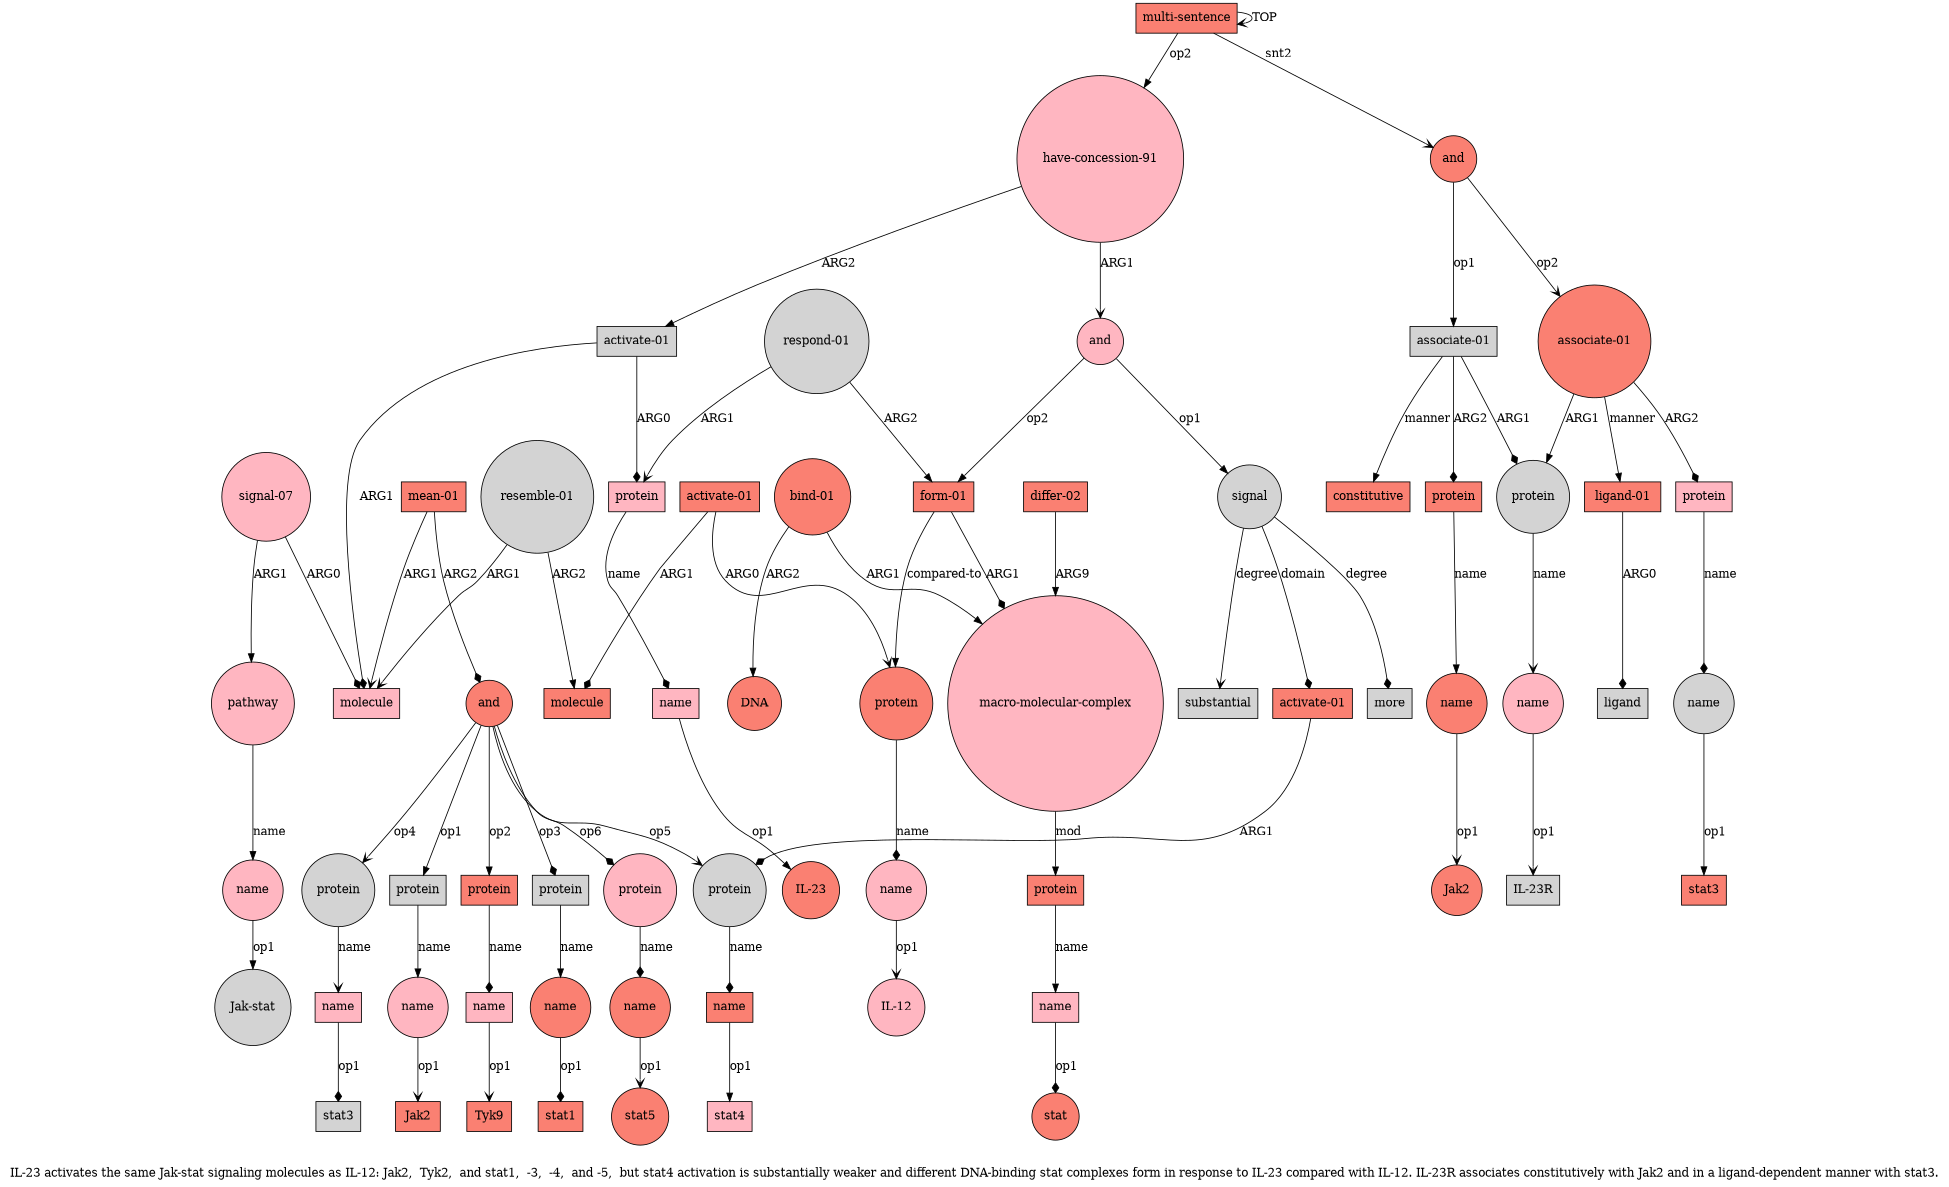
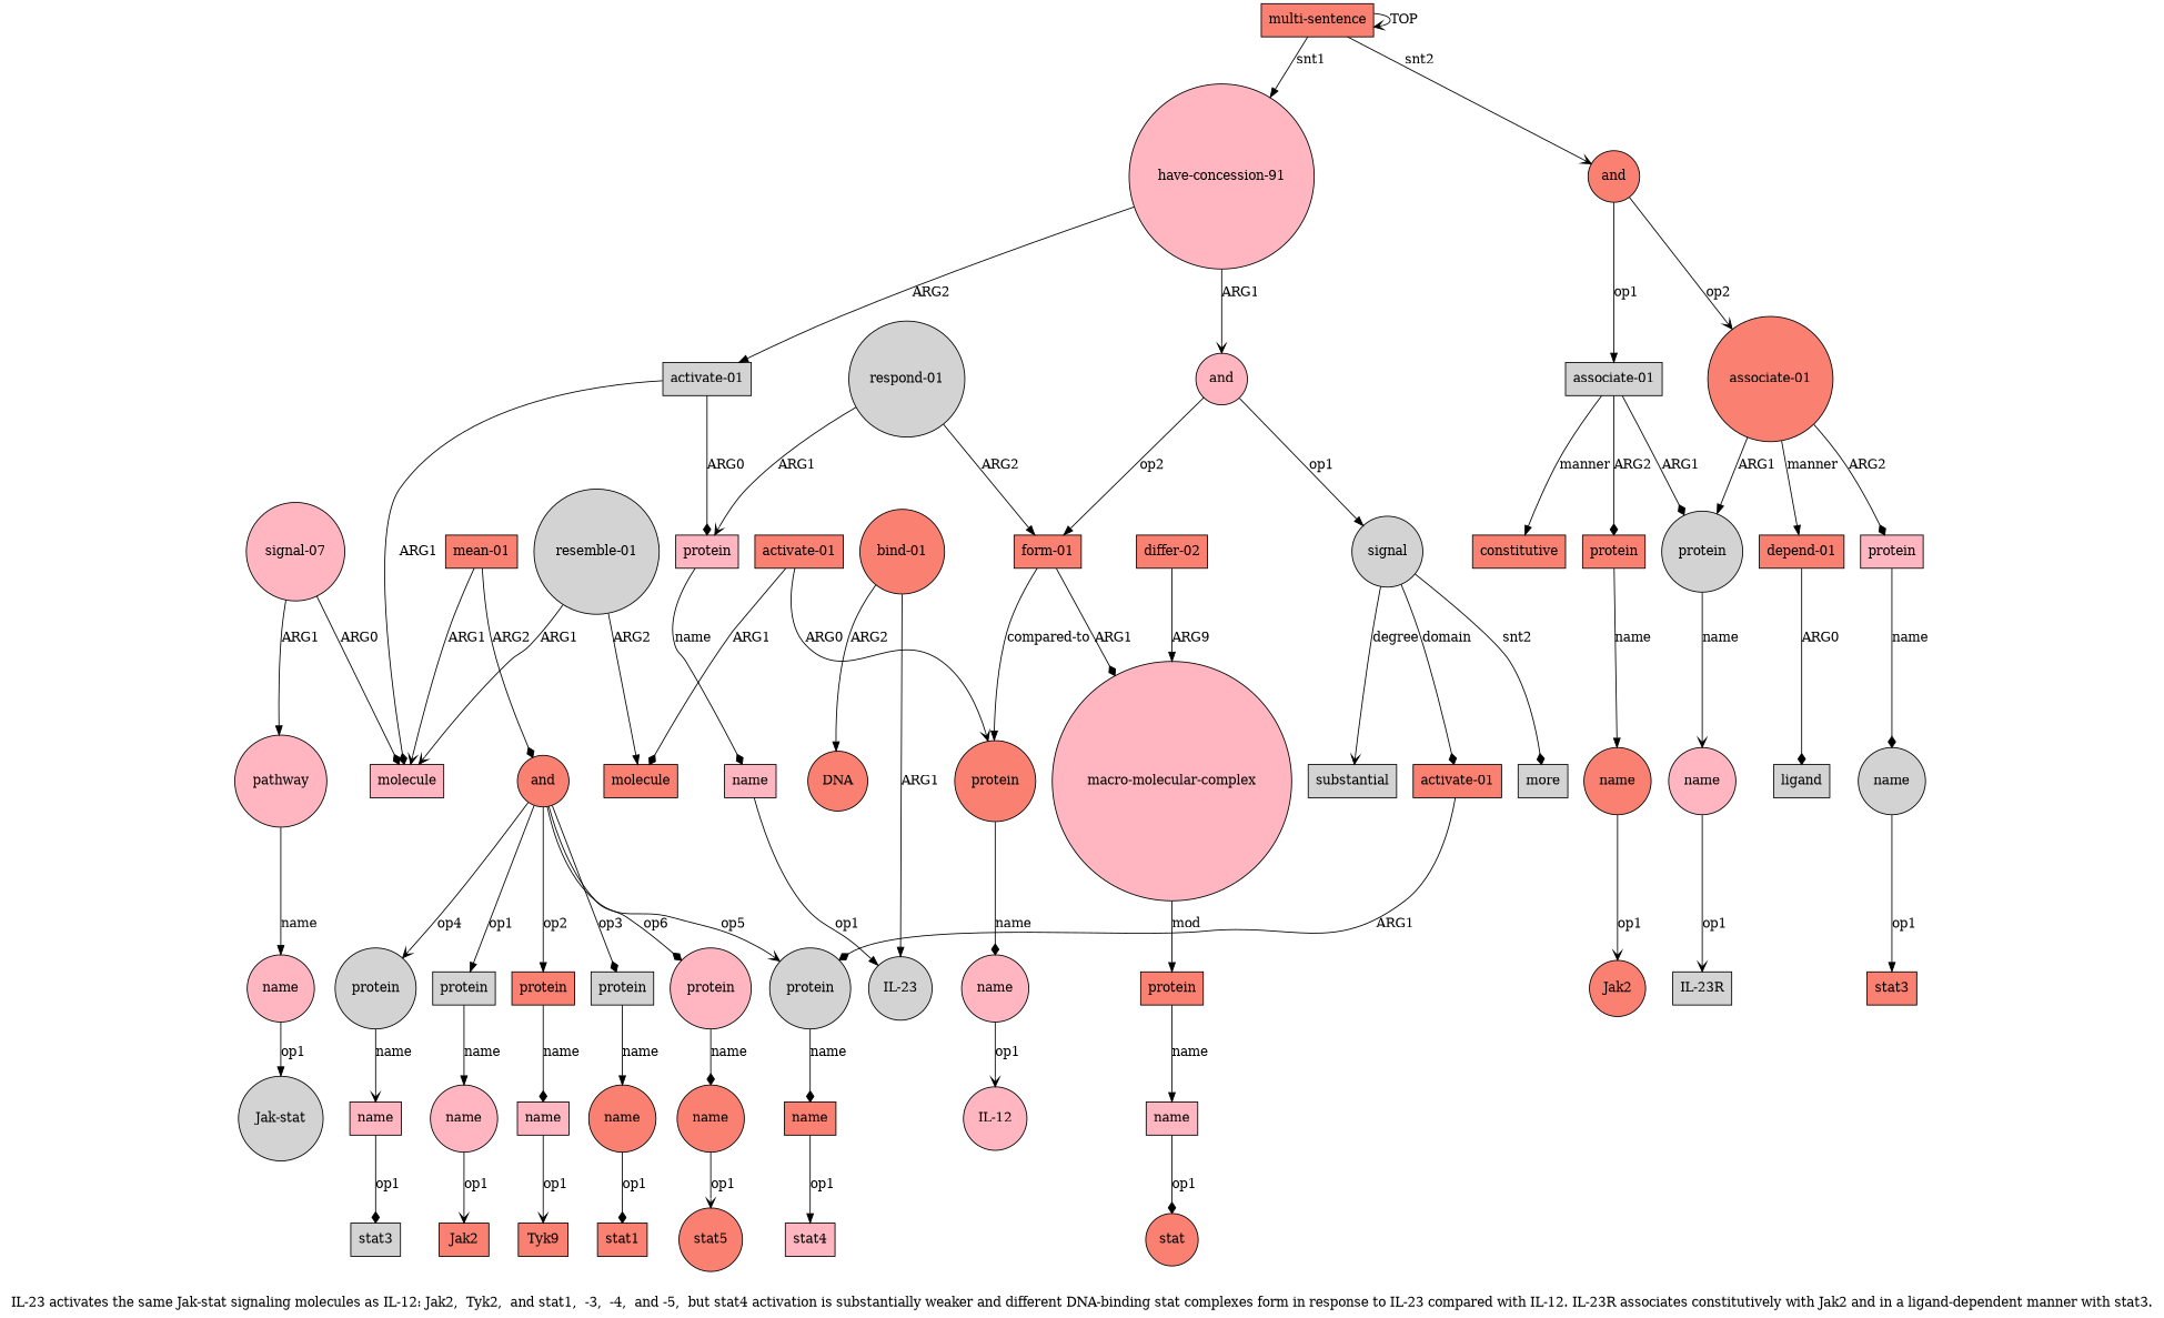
  digraph {
    label="IL-23 activates the same Jak-stat signaling molecules as IL-12: Jak2,  Tyk2,  and stat1,  -3,  -4,  and -5,  but stat4 activation is substantially weaker and different DNA-binding stat complexes form in response to IL-23 compared with IL-12. IL-23R associates constitutively with Jak2 and in a ligand-dependent manner with stat3."
    node [color=black fillcolor=salmon gold_ind=-1 gold_label=name shape=box style=filled test_ind=-1 test_label=name]
    edge [arrowhead=normal color=black gold_label=op1 test_label=op1]
    n1 [fillcolor=lightpink gold_ind=20 gold_label=molecule label=molecule test_ind=20 test_label=molecule]
    n2 [fillcolor=lightpink gold_ind=21 gold_label="signal-07" label="signal-07" shape=circle test_ind=21 test_label="signal-07"]
    n3 [fillcolor=lightpink gold_ind=22 gold_label=pathway label=pathway shape=circle test_ind=22 test_label=pathway]
    n4 [fillcolor=lightpink gold_ind=23 label=name shape=circle test_ind=23]
    n5 [fillcolor=lightgrey gold_label="Jak-stat" label="Jak-stat" shape=circle test_label="Jak-stat"]
    n6 [gold_ind=24 gold_label="mean-01" label="mean-01" test_ind=24 test_label="mean-01"]
    n7 [gold_ind=25 gold_label=and label=and shape=circle test_ind=25 test_label=and]
    n8 [fillcolor=lightgrey gold_ind=26 gold_label=protein label=protein test_ind=26 test_label=protein]
    n9 [gold_ind=28 gold_label=protein label=protein test_ind=28 test_label=protein]
    n10 [fillcolor=lightgrey gold_ind=30 gold_label=protein label=protein test_ind=30 test_label=protein]
    n11 [fillcolor=lightpink gold_ind=36 gold_label=protein label=protein shape=circle test_ind=36 test_label=protein]
    n12 [fillcolor=lightgrey gold_ind=34 gold_label=protein label=protein shape=circle test_ind=34 test_label=protein]
    n13 [fillcolor=lightgrey gold_ind=32 gold_label=protein label=protein shape=circle test_ind=32 test_label=protein]
    n14 [fillcolor=lightpink gold_ind=27 label=name shape=circle test_ind=27]
    n15 [fillcolor=lightpink gold_ind=29 label=name test_ind=29]
    n16 [gold_ind=31 label=name shape=circle test_ind=31]
    n17 [gold_ind=37 label=name shape=circle test_ind=37]
    n18 [gold_ind=35 label=name test_ind=35]
    n19 [fillcolor=lightpink gold_ind=33 label=name test_ind=33]
    n20 [gold_label=Jak2 label=Jak2 test_label=Jak2]
    n21 [gold_label=Tyk2 label=Tyk9 test_label=Tyk2]
    n22 [gold_label=stat1 label=stat1 test_label=stat1]
    n23 [gold_label=stat5 label=stat5 shape=circle test_label=stat5]
    n24 [fillcolor=lightpink gold_label=stat4 label=stat4 test_label=stat4]
    n25 [fillcolor=lightgrey gold_label=stat3 label=stat3 test_label=stat3]
    n26 [fillcolor=lightgrey gold_label="IL-23R" label="IL-23R" test_label="IL-23R"]
-   n27 [gold_ind=51 gold_label="depend-01" label="ligand-01" test_ind=51 test_label="depend-01"]
+   n27 [gold_ind=51 gold_label="depend-01" label="depend-01" test_ind=51 test_label="depend-01"]
    n28 [fillcolor=lightgrey gold_ind=52 gold_label=ligand label=ligand test_ind=52 test_label=ligand]
    n29 [fillcolor=lightgrey gold_ind=50 label=name shape=circle test_ind=50]
    n30 [gold_label=stat3 label=stat3 test_label=stat3]
    n31 [gold_label=stat label=stat shape=circle test_label=stat]
    n32 [fillcolor=lightpink gold_ind=15 gold_label=protein label=protein test_ind=15 test_label=protein]
    n33 [fillcolor=lightpink gold_ind=16 label=name test_ind=16]
-   n34 [gold_label="IL-23" label="IL-23" shape=circle test_label="IL-23"]
+   n34 [fillcolor=lightgrey gold_label="IL-23" label="IL-23" shape=circle test_label="IL-23"]
    n35 [fillcolor=lightgrey gold_ind=14 gold_label="respond-01" label="respond-01" shape=circle test_ind=14 test_label="respond-01"]
    n36 [gold_ind=7 gold_label="form-01" label="form-01" test_ind=7 test_label="form-01"]
    n37 [gold_ind=17 gold_label=protein label=protein shape=circle test_ind=17 test_label=protein]
    n38 [fillcolor=lightpink gold_ind=8 gold_label="macro-molecular-complex" label="macro-molecular-complex" shape=circle test_ind=8 test_label="macro-molecular-complex"]
    n39 [fillcolor=lightpink gold_ind=18 label=name shape=circle test_ind=18]
    n40 [gold_ind=11 gold_label=protein label=protein test_ind=11 test_label=protein]
    n41 [fillcolor=lightpink gold_label="IL-12" label="IL-12" shape=circle test_label="IL-12"]
    n42 [fillcolor=lightpink gold_ind=12 label=name test_ind=12]
    n43 [gold_ind=10 gold_label=DNA label=DNA shape=circle test_ind=10 test_label=DNA]
    n44 [gold_ind=13 gold_label="differ-02" label="differ-02" test_ind=13 test_label="differ-02"]
    n45 [gold_ind=39 gold_label=molecule label=molecule test_ind=39 test_label=molecule]
    n46 [fillcolor=lightgrey gold_ind=38 gold_label="resemble-01" label="resemble-01" shape=circle test_ind=38 test_label="resemble-01"]
    n47 [fillcolor=lightgrey gold_ind=19 gold_label="activate-01" label="activate-01" test_ind=19 test_label="activate-01"]
    n48 [fillcolor=lightpink gold_ind=1 gold_label="have-concession-91" label="have-concession-91" shape=circle test_ind=1 test_label="have-concession-91"]
    n49 [fillcolor=lightpink gold_ind=2 gold_label=and label=and shape=circle test_ind=2 test_label=and]
    n50 [fillcolor=lightgrey gold_ind=3 gold_label=weak label=signal shape=circle test_ind=3 test_label=weak]
    n51 [gold_ind=5 gold_label="activate-01" label="activate-01" test_ind=5 test_label="activate-01"]
    n52 [fillcolor=lightgrey gold_ind=4 gold_label=more label=more test_ind=4 test_label=more]
    n53 [fillcolor=lightgrey gold_ind=6 gold_label=substantial label=substantial test_ind=6 test_label=substantial]
    n54 [gold_ind=0 gold_label="multi-sentence" label="multi-sentence" test_ind=0 test_label="multi-sentence"]
    n55 [gold_ind=41 gold_label=and label=and shape=circle test_ind=41 test_label=and]
    n56 [fillcolor=lightgrey gold_ind=42 gold_label="associate-01" label="associate-01" test_ind=42 test_label="associate-01"]
    n57 [gold_ind=48 gold_label="associate-01" label="associate-01" shape=circle test_ind=48 test_label="associate-01"]
    n58 [gold_ind=47 gold_label=constitutive label=constitutive test_ind=47 test_label=constitutive]
    n59 [gold_ind=45 gold_label=protein label=protein test_ind=45 test_label=protein]
    n60 [fillcolor=lightgrey gold_ind=43 gold_label=protein label=protein shape=circle test_ind=43 test_label=protein]
    n61 [fillcolor=lightpink gold_ind=49 gold_label=protein label=protein test_ind=49 test_label=protein]
    n62 [gold_ind=9 gold_label="bind-01" label="bind-01" shape=circle test_ind=9 test_label="bind-01"]
    n63 [gold_ind=46 label=name shape=circle test_ind=46]
    n64 [gold_label=Jak2 label=Jak2 shape=circle test_label=Jak2]
    n65 [fillcolor=lightpink gold_ind=44 label=name shape=circle test_ind=44]
    n66 [gold_ind=40 gold_label="activate-01" label="activate-01" test_ind=40 test_label="activate-01"]
    n2 -> n1 [arrowhead=diamond gold_label=ARG0 label=ARG0 test_label=ARG0]
    n2 -> n3 [gold_label=ARG1 label=ARG1 test_label=ARG1]
    n3 -> n4 [gold_label=name label=name test_label=name]
    n4 -> n5 [label=op1]
    n6 -> n1 [arrowhead=vee gold_label=ARG1 label=ARG1 test_label=ARG1]
    n6 -> n7 [arrowhead=diamond gold_label=ARG2 label=ARG2 test_label=ARG2]
    n7 -> n8 [label=op1]
    n7 -> n9 [gold_label=op2 label=op2 test_label=op2]
    n7 -> n10 [arrowhead=diamond gold_label=op3 label=op3 test_label=op3]
    n7 -> n11 [arrowhead=diamond gold_label=op6 label=op6 test_label=op6]
    n7 -> n12 [arrowhead=vee gold_label=op5 label=op5 test_label=op5]
    n7 -> n13 [arrowhead=vee gold_label=op4 label=op4 test_label=op4]
    n8 -> n14 [gold_label=name label=name test_label=name]
    n9 -> n15 [arrowhead=diamond gold_label=name label=name test_label=name]
    n10 -> n16 [gold_label=name label=name test_label=name]
    n11 -> n17 [arrowhead=diamond gold_label=name label=name test_label=name]
    n12 -> n18 [arrowhead=diamond gold_label=name label=name test_label=name]
    n13 -> n19 [arrowhead=vee gold_label=name label=name test_label=name]
    n14 -> n20 [arrowhead=vee label=op1]
    n15 -> n21 [arrowhead=vee label=op1]
    n16 -> n22 [arrowhead=diamond label=op1]
    n17 -> n23 [arrowhead=vee label=op1]
    n18 -> n24 [label=op1]
    n19 -> n25 [arrowhead=diamond label=op1]
    n27 -> n28 [arrowhead=diamond gold_label=ARG0 label=ARG0 test_label=ARG0]
    n29 -> n30 [label=op1]
    n32 -> n33 [arrowhead=diamond gold_label=name label=name test_label=name]
    n33 -> n34 [label=op1]
    n35 -> n32 [arrowhead=vee gold_label=ARG1 label=ARG1 test_label=ARG1]
    n35 -> n36 [gold_label=ARG2 label=ARG2 test_label=ARG2]
    n36 -> n37 [gold_label="compared-to" label="compared-to" test_label="compared-to"]
    n36 -> n38 [arrowhead=diamond gold_label=ARG1 label=ARG1 test_label=ARG1]
    n37 -> n39 [arrowhead=diamond gold_label=name label=name test_label=name]
    n38 -> n40 [gold_label=mod label=mod test_label=mod]
    n39 -> n41 [arrowhead=vee label=op1]
    n40 -> n42 [gold_label=name label=name test_label=name]
    n42 -> n31 [arrowhead=diamond label=op1]
    n44 -> n38 [gold_label=ARG1 label=ARG9 test_label=ARG1]
    n46 -> n1 [arrowhead=vee gold_label=ARG1 label=ARG1 test_label=ARG1]
    n46 -> n45 [gold_label=ARG2 label=ARG2 test_label=ARG2]
    n47 -> n1 [arrowhead=diamond gold_label=ARG1 label=ARG1 test_label=ARG1]
    n47 -> n32 [arrowhead=diamond gold_label=ARG0 label=ARG0 test_label=ARG0]
    n48 -> n47 [gold_label=ARG2 label=ARG2 test_label=ARG2]
    n48 -> n49 [arrowhead=vee gold_label=ARG1 label=ARG1 test_label=ARG1]
    n49 -> n36 [gold_label=op2 label=op2 test_label=op2]
    n49 -> n50 [label=op1]
    n50 -> n51 [arrowhead=diamond gold_label=domain label=domain test_label=domain]
-   n50 -> n52 [arrowhead=diamond gold_label=degree label=degree test_label=degree]
+   n50 -> n52 [arrowhead=diamond gold_label=degree label=snt2 test_label=degree]
    n50 -> n53 [arrowhead=vee gold_label=degree label=degree test_label=degree]
    n51 -> n12 [arrowhead=diamond gold_label=ARG1 label=ARG1 test_label=ARG1]
-   n54 -> n48 [gold_label=snt1 label=op2 test_label=snt1]
+   n54 -> n48 [gold_label=snt1 label=snt1 test_label=snt1]
    n54 -> n54 [arrowhead=vee gold_label=TOP label=TOP test_label=TOP]
    n54 -> n55 [arrowhead=vee gold_label=snt2 label=snt2 test_label=snt2]
    n55 -> n56 [label=op1]
    n55 -> n57 [arrowhead=vee gold_label=op2 label=op2 test_label=op2]
    n56 -> n58 [gold_label=manner label=manner test_label=manner]
    n56 -> n59 [arrowhead=diamond gold_label=ARG2 label=ARG2 test_label=ARG2]
    n56 -> n60 [arrowhead=diamond gold_label=ARG1 label=ARG1 test_label=ARG1]
    n57 -> n27 [gold_label=manner label=manner test_label=manner]
    n57 -> n60 [gold_label=ARG1 label=ARG1 test_label=ARG1]
    n57 -> n61 [arrowhead=diamond gold_label=ARG2 label=ARG2 test_label=ARG2]
    n59 -> n63 [gold_label=name label=name test_label=name]
    n60 -> n65 [arrowhead=vee gold_label=name label=name test_label=name]
    n61 -> n29 [arrowhead=diamond gold_label=name label=name test_label=name]
-   n62 -> n38 [gold_label=ARG1 label=ARG1 test_label=ARG1]
+   n62 -> n34 [gold_label=ARG1 label=ARG1 test_label=ARG1]
    n62 -> n43 [gold_label=ARG2 label=ARG2 test_label=ARG2]
    n63 -> n64 [arrowhead=vee label=op1]
    n65 -> n26 [arrowhead=vee label=op1]
    n66 -> n37 [arrowhead=vee gold_label=ARG0 label=ARG0 test_label=ARG0]
    n66 -> n45 [arrowhead=diamond gold_label=ARG1 label=ARG1 test_label=ARG1]
  }
